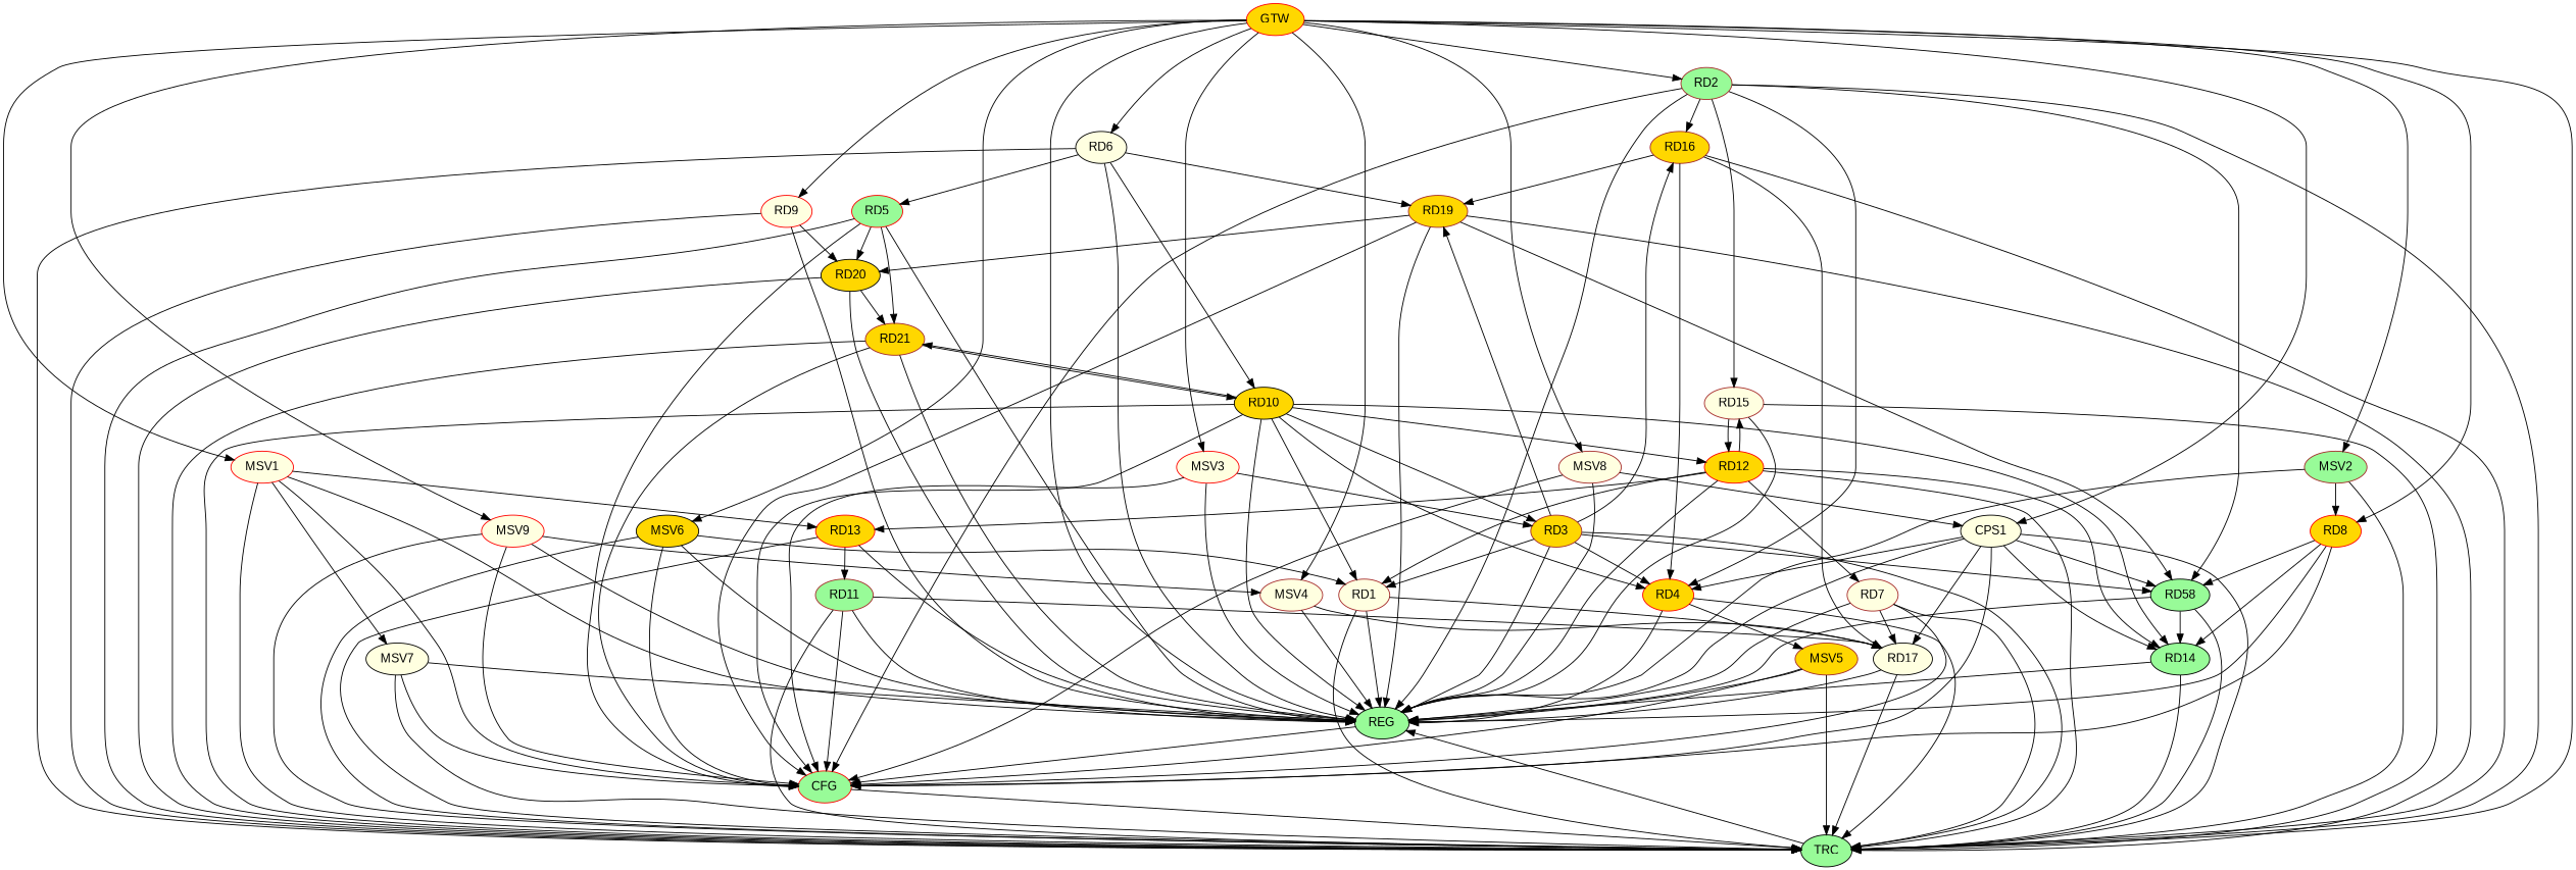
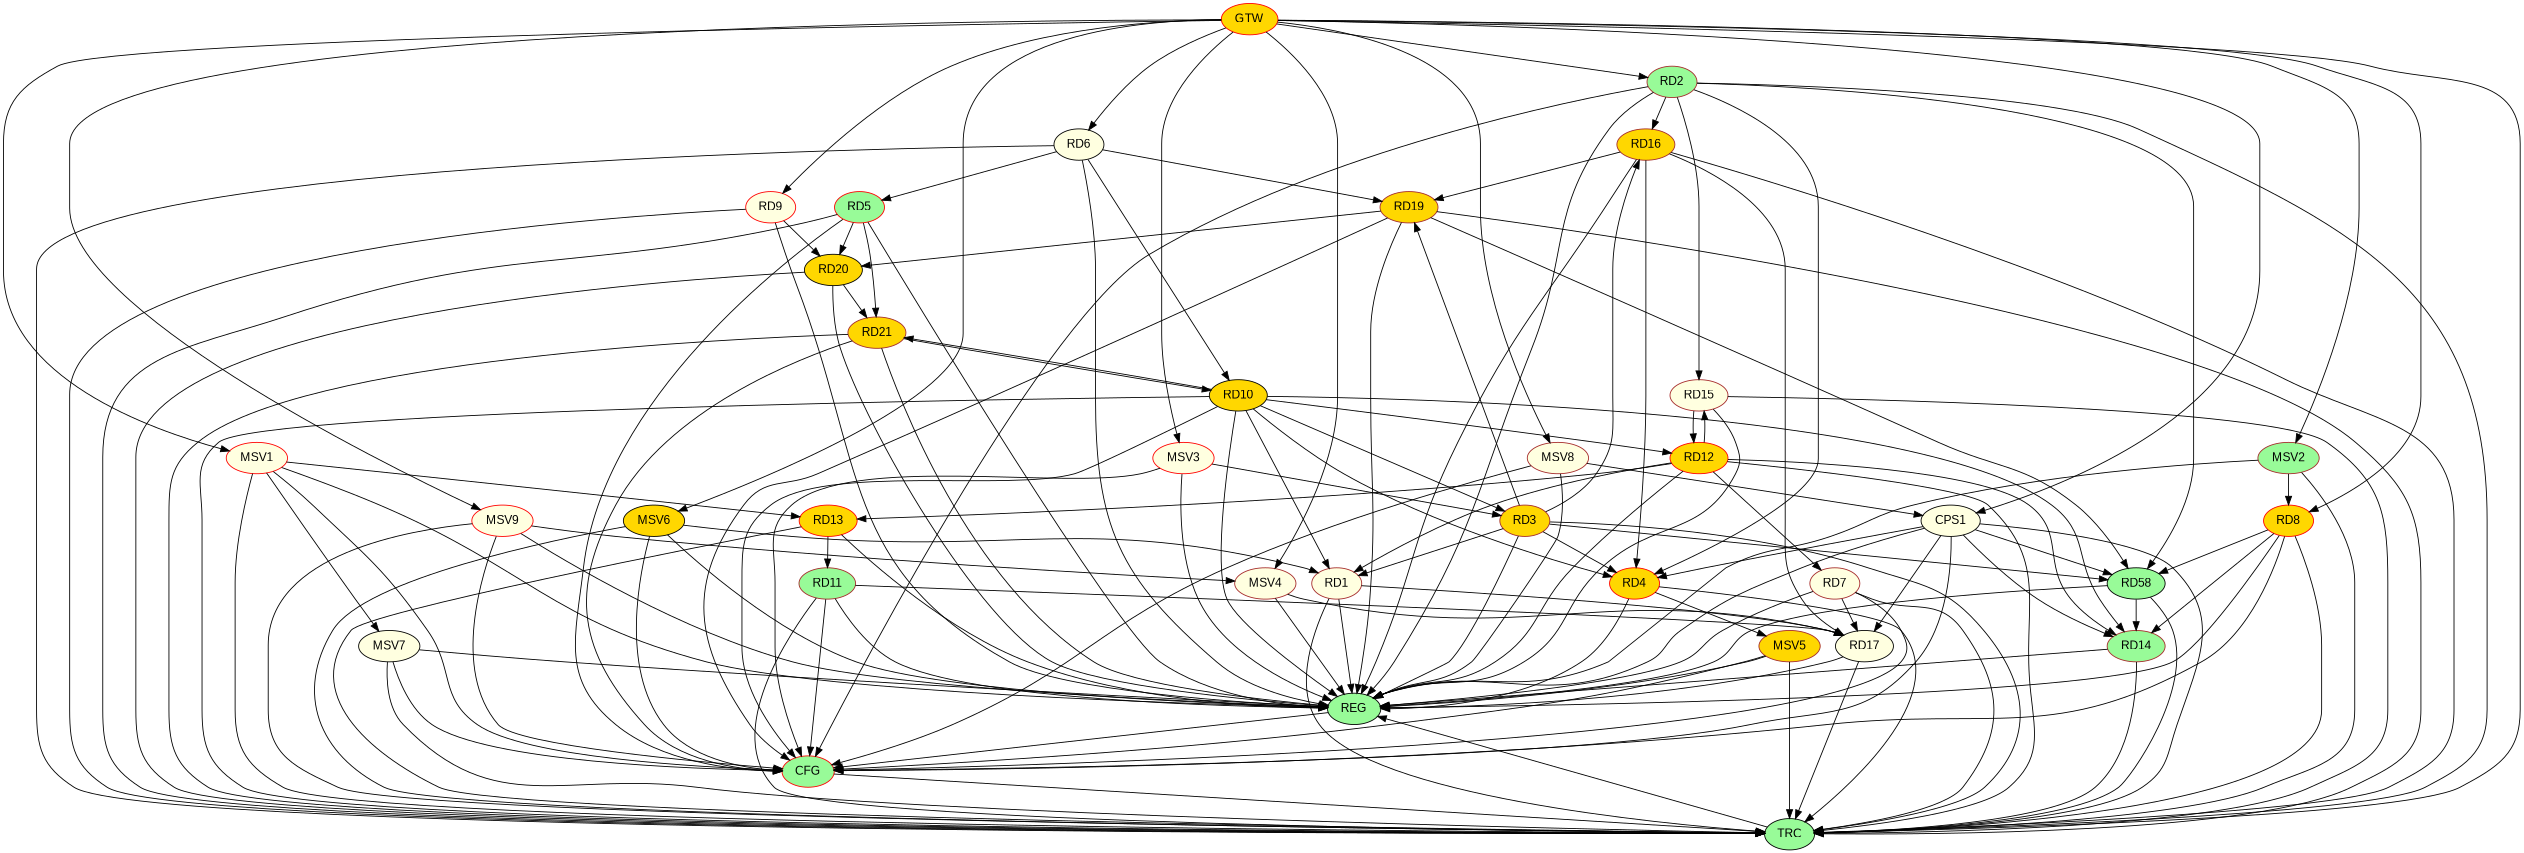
  strict digraph {
    fontname="Liberation Sans"
    node [color=brown fillcolor=lightyellow fontname="Liberation Sans" style=filled]
    edge [fontname="Liberation Sans"]
    n1 [label=RD1]
    n2 [color=black label=RD17]
    n3 [color=black fillcolor=palegreen label=REG]
    n4 [color=black fillcolor=palegreen label=TRC]
    n5 [color=red fillcolor=palegreen label=CFG]
    n6 [fillcolor=palegreen label=RD2]
    n7 [color=red fillcolor=gold label=RD4]
    n8 [label=RD15]
    n9 [fillcolor=gold label=RD16]
    n10 [color=black fillcolor=palegreen label=RD58]
    n11 [fillcolor=gold label=MSV5]
    n12 [color=red fillcolor=gold label=RD12]
    n13 [fillcolor=gold label=RD19]
-   n14 [color=black fillcolor=palegreen label=RD14]
+   n14 [fillcolor=palegreen label=RD14]
    n15 [fillcolor=gold label=RD3]
    n16 [color=black fillcolor=gold label=RD20]
    n17 [color=red fillcolor=palegreen label=RD5]
    n18 [fillcolor=gold label=RD21]
    n19 [color=black fillcolor=gold label=RD10]
    n20 [color=black label=RD6]
    n21 [label=RD7]
    n22 [color=red fillcolor=gold label=RD8]
    n23 [color=red label=RD9]
    n24 [color=red fillcolor=gold label=RD13]
    n25 [fillcolor=palegreen label=RD11]
    n26 [color=black label=CPS1]
    n27 [color=red fillcolor=gold label=GTW]
    n28 [color=red label=MSV1]
    n29 [fillcolor=palegreen label=MSV2]
    n30 [color=red label=MSV3]
    n31 [label=MSV4]
    n32 [color=black fillcolor=gold label=MSV6]
    n33 [label=MSV8]
    n34 [color=red label=MSV9]
    n35 [color=black label=MSV7]
    n1 -> n2
    n1 -> n3
    n1 -> n4
    n2 -> n3
    n2 -> n4
    n3 -> n5
    n4 -> n3
    n5 -> n4
    n6 -> n3
    n6 -> n4
    n6 -> n5
    n6 -> n7
    n6 -> n8
    n6 -> n9
    n6 -> n10
    n7 -> n3
    n7 -> n4
    n7 -> n11
    n8 -> n3
    n8 -> n4
    n8 -> n12
    n9 -> n2
-   n27 -> n3
+   n9 -> n3
    n9 -> n4
    n9 -> n7
    n9 -> n13
    n10 -> n3
    n10 -> n4
    n10 -> n14
    n11 -> n3
    n11 -> n4
    n11 -> n5
    n12 -> n1
    n12 -> n3
    n12 -> n4
    n12 -> n8
    n12 -> n14
    n12 -> n21
    n12 -> n24
    n13 -> n3
    n13 -> n4
    n13 -> n5
    n13 -> n10
    n13 -> n16
    n14 -> n3
    n14 -> n4
    n15 -> n1
    n15 -> n3
    n15 -> n4
    n15 -> n7
    n15 -> n9
    n15 -> n10
    n15 -> n13
    n16 -> n3
    n16 -> n4
    n16 -> n18
    n17 -> n3
    n17 -> n4
    n17 -> n5
    n17 -> n16
    n17 -> n18
    n18 -> n3
    n18 -> n4
    n18 -> n5
    n18 -> n19
    n19 -> n1
    n19 -> n3
    n19 -> n4
    n19 -> n5
    n19 -> n7
    n19 -> n12
    n19 -> n14
    n19 -> n15
    n19 -> n18
    n20 -> n3
    n20 -> n4
    n20 -> n13
    n20 -> n17
    n20 -> n19
    n21 -> n2
    n21 -> n3
    n21 -> n4
    n21 -> n5
    n22 -> n3
+   n22 -> n4
    n22 -> n5
    n22 -> n10
    n22 -> n14
    n23 -> n3
    n23 -> n4
    n23 -> n16
    n24 -> n3
    n24 -> n4
    n24 -> n25
    n25 -> n2
    n25 -> n3
    n25 -> n4
    n25 -> n5
    n26 -> n2
    n26 -> n3
    n26 -> n4
    n26 -> n5
    n26 -> n7
    n26 -> n10
    n26 -> n14
    n27 -> n4
    n27 -> n6
    n27 -> n20
    n27 -> n22
    n27 -> n23
    n27 -> n26
    n27 -> n28
    n27 -> n29
    n27 -> n30
    n27 -> n31
    n27 -> n32
    n27 -> n33
    n27 -> n34
    n28 -> n3
    n28 -> n4
    n28 -> n5
    n28 -> n24
    n28 -> n35
    n29 -> n3
    n29 -> n4
    n29 -> n22
    n30 -> n3
    n30 -> n5
    n30 -> n15
    n31 -> n2
    n31 -> n3
    n32 -> n1
    n32 -> n3
    n32 -> n4
    n32 -> n5
    n33 -> n3
    n33 -> n5
    n33 -> n26
    n34 -> n3
    n34 -> n4
    n34 -> n5
    n34 -> n31
    n35 -> n3
    n35 -> n4
    n35 -> n5
  }
